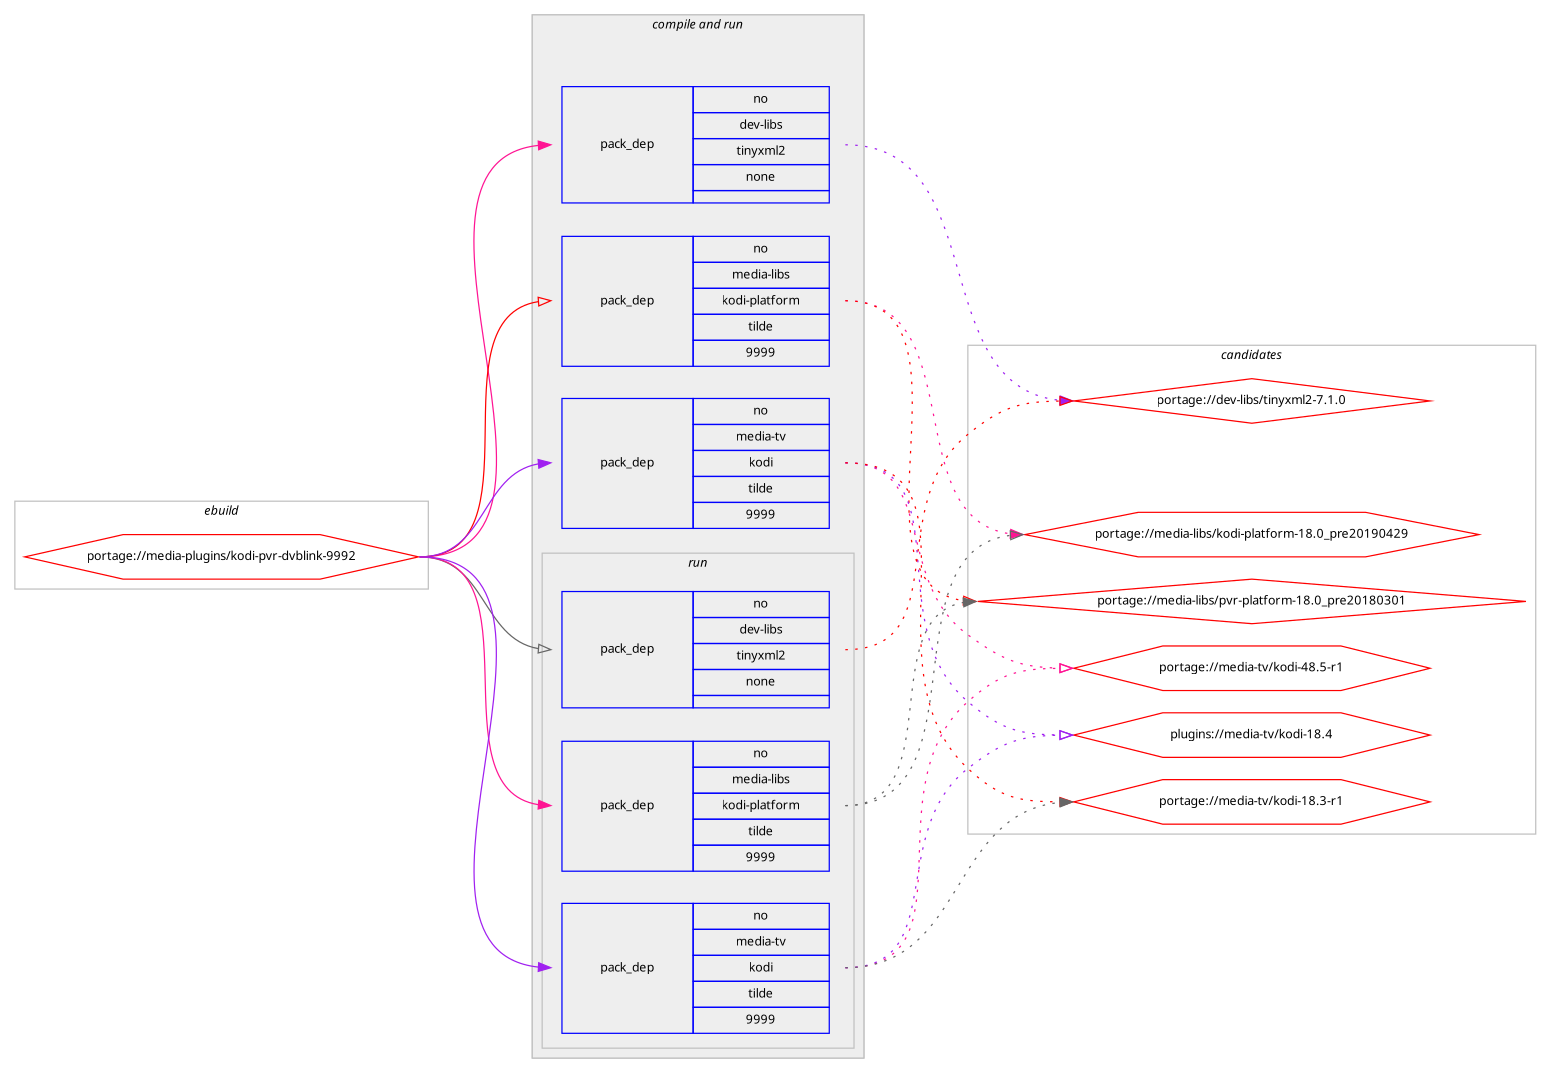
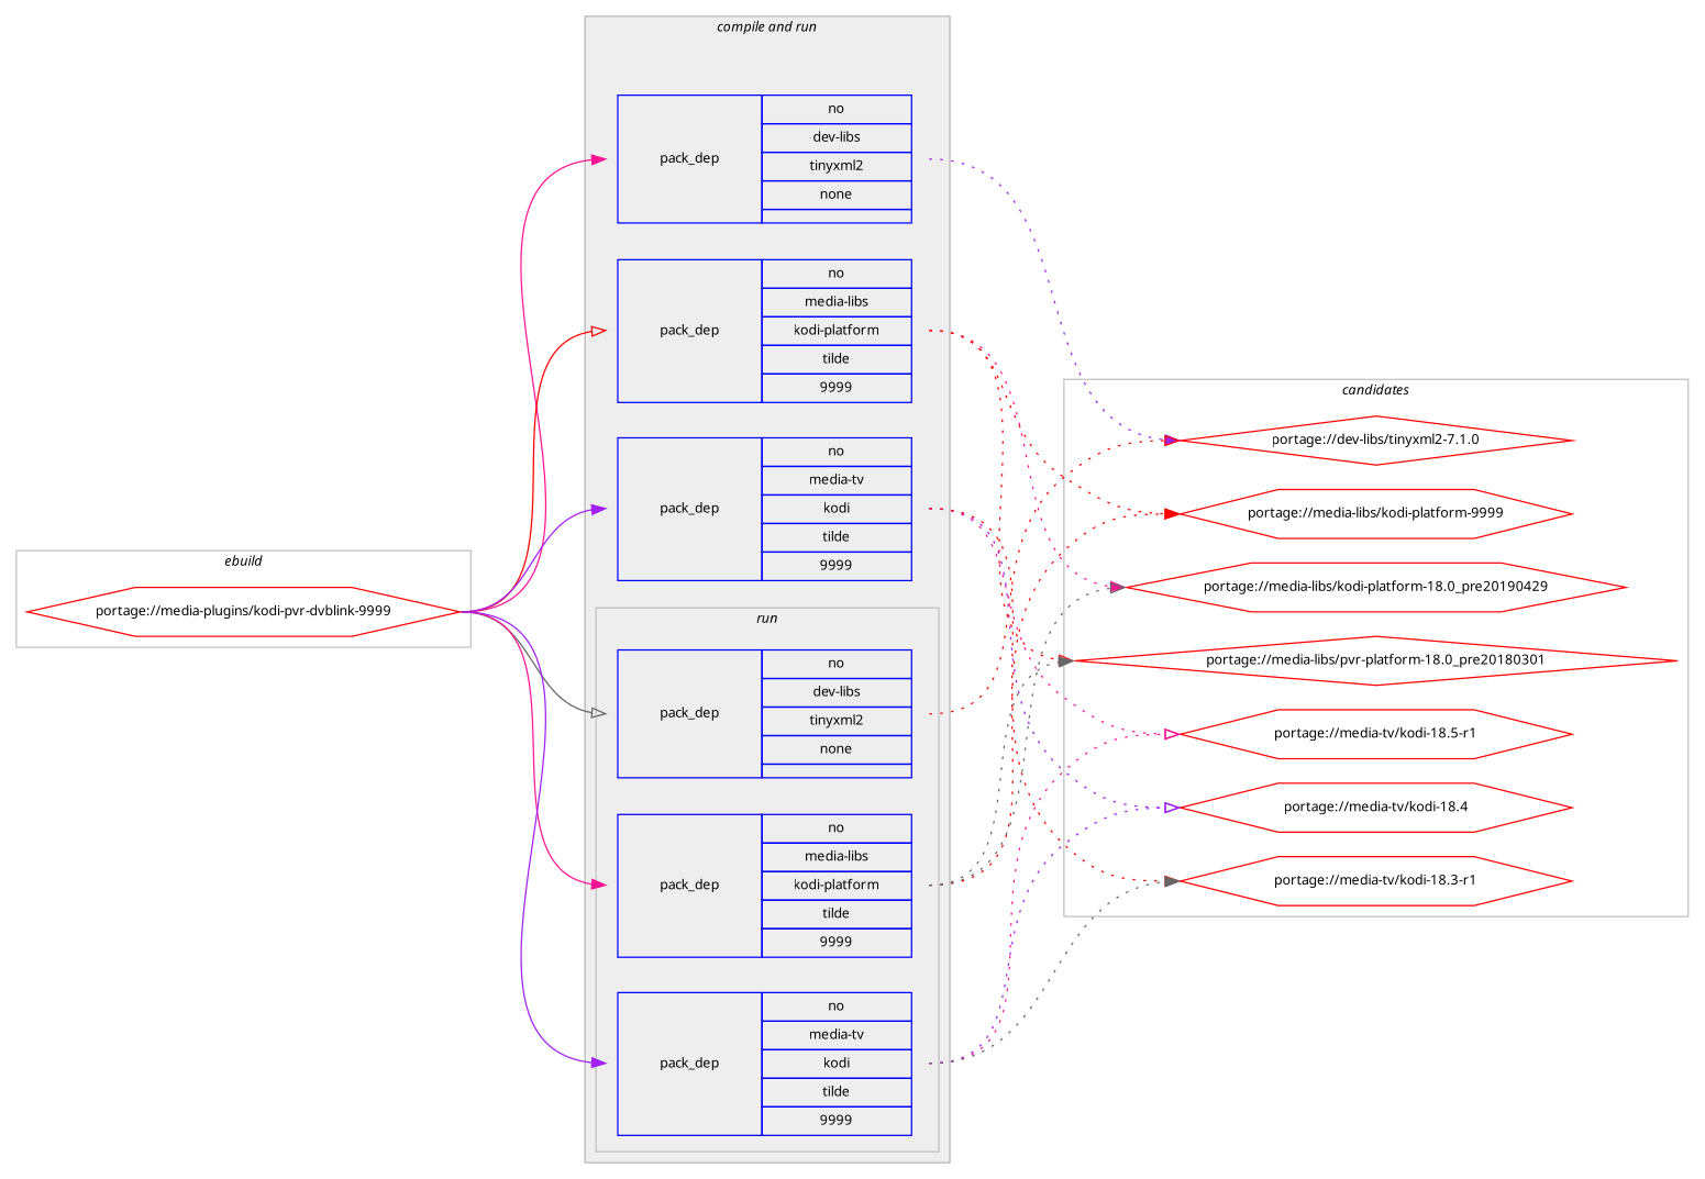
  digraph {
    compound=true
    concentrate=true
    fontname="Noto Sans"
    fontsize=10
    newrank=true
    rankdir=LR
    ranksep=1.5
    node [color=red fontname="Noto Sans" fontsize=10 shape=hexagon]
    edge [arrowhead=onormal color=red fontname="Noto Sans" headport=w style=dotted tailport=e weight=100]
-   n1 [label="portage://media-plugins/kodi-pvr-dvblink-9992" width=4]
+   n1 [label="portage://media-plugins/kodi-pvr-dvblink-9999" width=4]
    n2 [color=blue label=<<TABLE BORDER="0" CELLBORDER="1" CELLSPACING="0" CELLPADDING="4" WIDTH="220"><TR><TD ROWSPAN="6" CELLPADDING="30">pack_dep</TD></TR><TR><TD WIDTH="110">no</TD></TR><TR><TD>dev-libs</TD></TR><TR><TD>tinyxml2</TD></TR><TR><TD>none</TD></TR><TR><TD></TD></TR></TABLE>> shape=none]
    n3 [color=blue label=<<TABLE BORDER="0" CELLBORDER="1" CELLSPACING="0" CELLPADDING="4" WIDTH="220"><TR><TD ROWSPAN="6" CELLPADDING="30">pack_dep</TD></TR><TR><TD WIDTH="110">no</TD></TR><TR><TD>media-libs</TD></TR><TR><TD>kodi-platform</TD></TR><TR><TD>tilde</TD></TR><TR><TD>9999</TD></TR></TABLE>> shape=none]
    n4 [color=blue label=<<TABLE BORDER="0" CELLBORDER="1" CELLSPACING="0" CELLPADDING="4" WIDTH="220"><TR><TD ROWSPAN="6" CELLPADDING="30">pack_dep</TD></TR><TR><TD WIDTH="110">no</TD></TR><TR><TD>media-tv</TD></TR><TR><TD>kodi</TD></TR><TR><TD>tilde</TD></TR><TR><TD>9999</TD></TR></TABLE>> shape=none]
    n5 [color=blue label=<<TABLE BORDER="0" CELLBORDER="1" CELLSPACING="0" CELLPADDING="4" WIDTH="220"><TR><TD ROWSPAN="6" CELLPADDING="30">pack_dep</TD></TR><TR><TD WIDTH="110">no</TD></TR><TR><TD>dev-libs</TD></TR><TR><TD>tinyxml2</TD></TR><TR><TD>none</TD></TR><TR><TD></TD></TR></TABLE>> shape=none]
    n6 [color=blue label=<<TABLE BORDER="0" CELLBORDER="1" CELLSPACING="0" CELLPADDING="4" WIDTH="220"><TR><TD ROWSPAN="6" CELLPADDING="30">pack_dep</TD></TR><TR><TD WIDTH="110">no</TD></TR><TR><TD>media-libs</TD></TR><TR><TD>kodi-platform</TD></TR><TR><TD>tilde</TD></TR><TR><TD>9999</TD></TR></TABLE>> shape=none]
    n7 [color=blue label=<<TABLE BORDER="0" CELLBORDER="1" CELLSPACING="0" CELLPADDING="4" WIDTH="220"><TR><TD ROWSPAN="6" CELLPADDING="30">pack_dep</TD></TR><TR><TD WIDTH="110">no</TD></TR><TR><TD>media-tv</TD></TR><TR><TD>kodi</TD></TR><TR><TD>tilde</TD></TR><TR><TD>9999</TD></TR></TABLE>> shape=none]
    n8 [label="portage://dev-libs/tinyxml2-7.1.0" shape=diamond width=4]
+   n9 [label="portage://media-libs/kodi-platform-9999" width=4]
    n10 [label="portage://media-libs/kodi-platform-18.0_pre20190429" width=4]
    n11 [label="portage://media-libs/pvr-platform-18.0_pre20180301" shape=diamond width=4]
-   n12 [label="portage://media-tv/kodi-48.5-r1" width=4]
-   n13 [label="plugins://media-tv/kodi-18.4" width=4]
+   n12 [label="portage://media-tv/kodi-18.5-r1" width=4]
+   n13 [label="portage://media-tv/kodi-18.4" width=4]
    n14 [label="portage://media-tv/kodi-18.3-r1" width=4]
    subgraph cluster_1 {
      color=gray
      label=<<i>ebuild</i>>
      rank=same
      n1
    }
    subgraph cluster_2 {
      color=gray
      label=<<i>dependencies</i>>
      subgraph cluster_3 {
        color=gray
        fillcolor="#eeeeee"
        label=<<i>compile</i>>
        style=filled
        subgraph sub_4 {
          color=gray
          fillcolor="#eeeeee"
          label=<<i>compile</i>>
          style=filled
          n2
        }
        subgraph sub_5 {
          color=gray
          fillcolor="#eeeeee"
          label=<<i>compile</i>>
          style=filled
          n3
        }
        subgraph sub_6 {
          color=gray
          fillcolor="#eeeeee"
          label=<<i>compile</i>>
          style=filled
          n4
        }
      }
      subgraph cluster_7 {
        color=gray
        fillcolor="#eeeeee"
        label=<<i>compile and run</i>>
        style=filled
      }
      subgraph cluster_8 {
        color=gray
        fillcolor="#eeeeee"
        label=<<i>run</i>>
        style=filled
        subgraph sub_9 {
          color=gray
          fillcolor="#eeeeee"
          label=<<i>run</i>>
          style=filled
          n5
        }
        subgraph sub_10 {
          color=gray
          fillcolor="#eeeeee"
          label=<<i>run</i>>
          style=filled
          n6
        }
        subgraph sub_11 {
          color=gray
          fillcolor="#eeeeee"
          label=<<i>run</i>>
          style=filled
          n7
        }
      }
    }
    subgraph cluster_12 {
      color=gray
      label=<<i>candidates</i>>
      rank=same
      subgraph sub_13 {
        color=black
        label=<<i>candidates</i>>
        nodesep=1
        rank=same
        n8
      }
      subgraph sub_14 {
        color=black
        label=<<i>candidates</i>>
        nodesep=1
        rank=same
+       n9
        n10
        n11
      }
      subgraph sub_15 {
        color=black
        label=<<i>candidates</i>>
        nodesep=1
        rank=same
        n12
        n13
        n14
      }
      subgraph sub_16 {
        color=black
        label=<<i>candidates</i>>
        nodesep=1
        rank=same
        n8
      }
      subgraph sub_17 {
        color=black
        label=<<i>candidates</i>>
        nodesep=1
        rank=same
+       n9
        n10
        n11
      }
      subgraph sub_18 {
        color=black
        label=<<i>candidates</i>>
        nodesep=1
        rank=same
        n12
        n13
        n14
      }
    }
    n1 -> n2 [arrowhead=normal color=deeppink style=solid weight=20]
    n1 -> n3 [style=solid weight=20]
    n1 -> n4 [arrowhead=normal color=purple style=solid weight=20]
    n1 -> n5 [color=gray40 style=solid weight=20]
    n1 -> n6 [arrowhead=normal color=deeppink style=solid weight=20]
    n1 -> n7 [arrowhead=normal color=purple style=solid weight=20]
    n2 -> n8 [arrowhead=normal color=purple]
+   n3 -> n9
    n3 -> n10 [arrowhead=normal color=deeppink]
    n3 -> n11
    n4 -> n12 [color=deeppink]
    n4 -> n13 [color=purple]
    n4 -> n14
    n5 -> n8
+   n6 -> n9 [arrowhead=normal]
    n6 -> n10 [color=gray40]
    n6 -> n11 [arrowhead=normal color=gray40]
    n7 -> n12 [color=deeppink]
    n7 -> n13 [color=purple]
    n7 -> n14 [arrowhead=normal color=gray40]
  }
